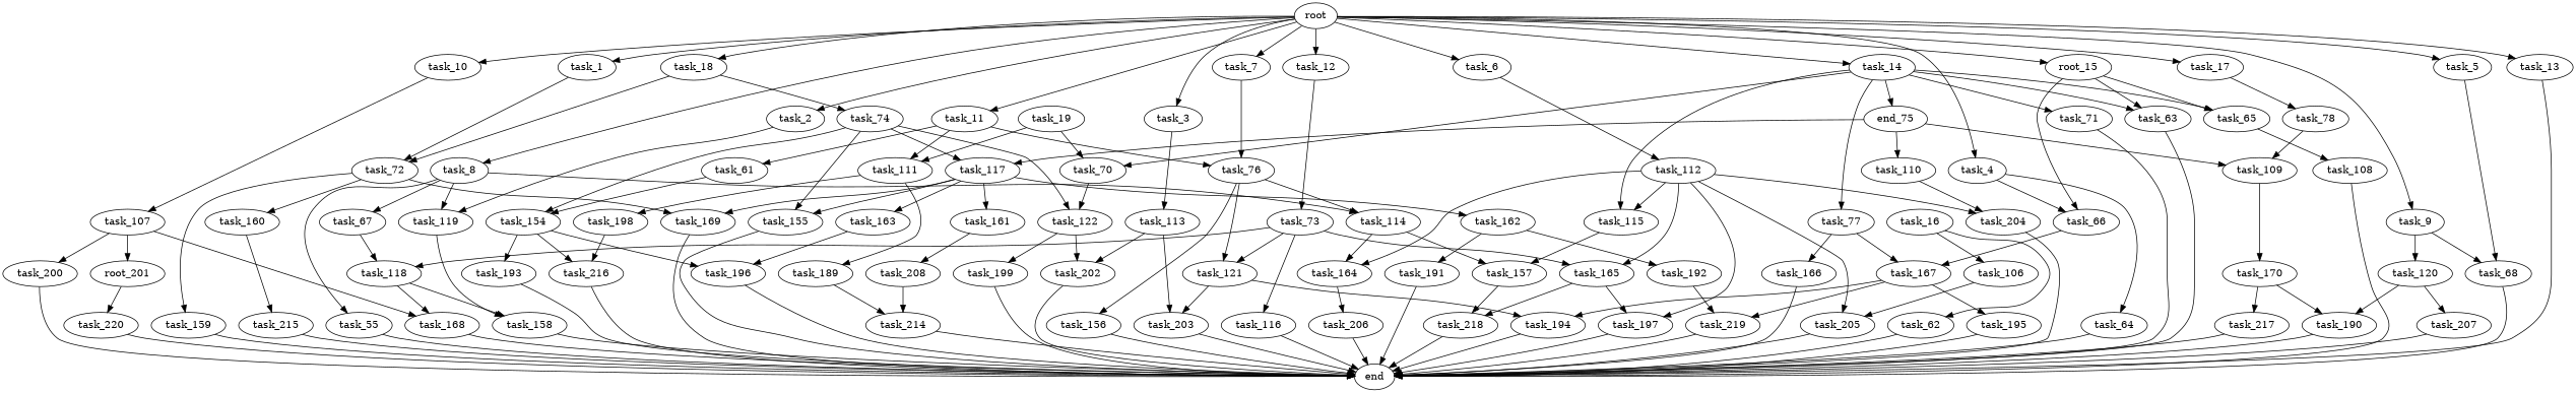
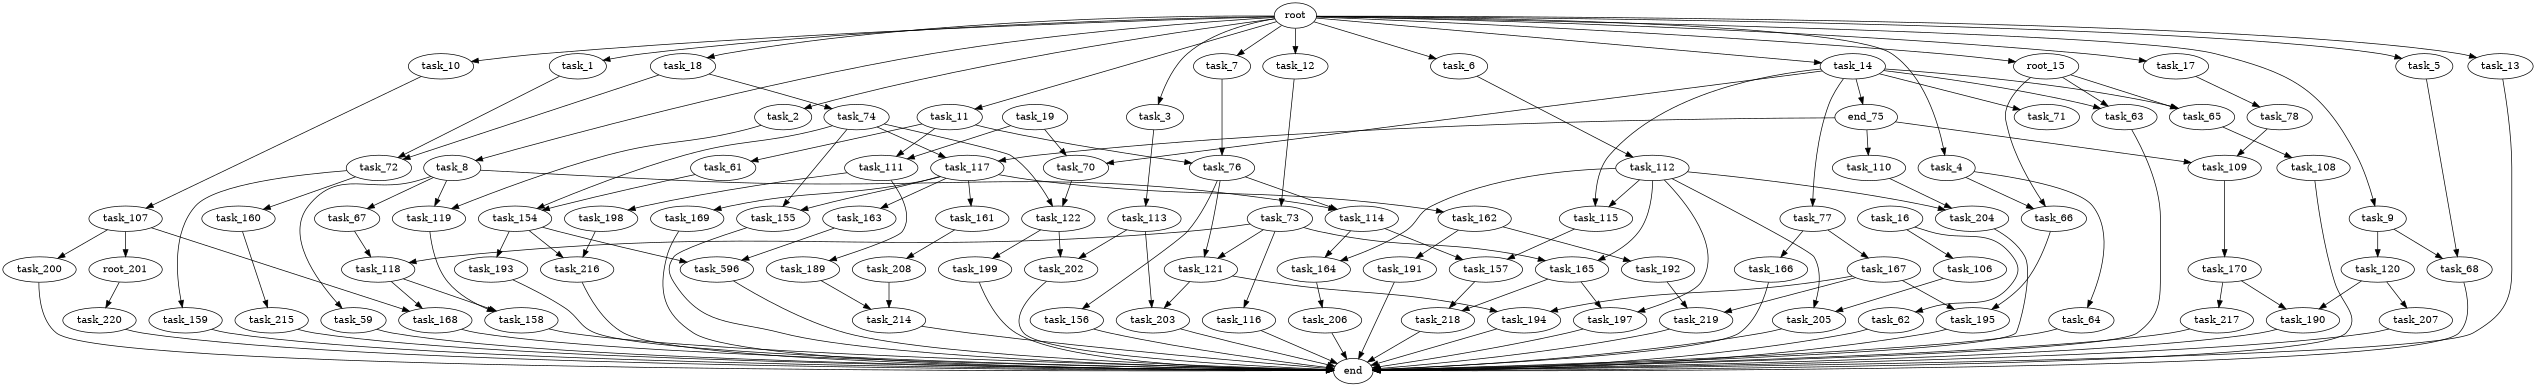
  digraph {
    task_116
    end
    task_163
-   task_196
+   task_196 [label=task_596]
    n5 [label=root_15]
    task_65
    task_63
    task_66
    task_108
    task_167
    task_118
    task_158
    task_168
    task_169
    task_207
    task_161
    task_208
    task_214
    task_191
    task_7
    task_76
    task_121
    task_156
    task_114
    task_119
    task_220
    task_166
    n28 [label=end_75]
    task_117
    task_109
    task_110
    task_155
    task_162
    task_170
    task_204
    task_154
    task_216
    task_193
    task_106
    task_205
    task_192
    task_9
    task_68
    task_120
    task_190
    task_112
    task_164
    task_165
    task_197
    task_115
    task_206
    task_218
-   task_59 [label=task_55]
+   task_59
    task_194
    task_203
    task_217
    task_73
    task_64
    task_77
    task_195
    task_219
    task_198
    task_18
    task_72
    task_74
    task_159
    task_160
    task_122
    task_157
    task_215
    task_61
    task_1
    task_78
    n74 [label=root_201]
    task_189
    task_62
    task_19
    task_70
    task_111
    task_11
    task_4
    task_10
    task_107
    task_200
    task_202
    task_199
    task_71
    task_67
    task_14
    task_12
    task_13
    task_3
    task_113
    task_5
    task_6
    task_2
    task_17
    root
    task_8
    task_16
    task_116 -> end
    task_163 -> task_196
    task_196 -> end
    n5 -> task_65
    n5 -> task_63
    n5 -> task_66
    task_65 -> task_108
    task_63 -> end
-   task_66 -> task_167
+   task_66 -> task_195
    task_108 -> end
    task_167 -> task_194
    task_167 -> task_195
    task_167 -> task_219
    task_118 -> task_158
    task_118 -> task_168
    task_158 -> end
    task_168 -> end
    task_169 -> end
    task_207 -> end
    task_161 -> task_208
    task_208 -> task_214
    task_214 -> end
    task_191 -> end
    task_7 -> task_76
    task_76 -> task_121
    task_76 -> task_156
    task_76 -> task_114
    task_121 -> task_194
    task_121 -> task_203
    task_156 -> end
    task_114 -> task_164
    task_114 -> task_157
    task_119 -> task_158
    task_220 -> end
    task_166 -> end
    n28 -> task_117
    n28 -> task_109
    n28 -> task_110
    task_117 -> task_163
    task_117 -> task_169
    task_117 -> task_161
    task_117 -> task_155
    task_117 -> task_162
    task_109 -> task_170
    task_110 -> task_204
    task_155 -> end
    task_162 -> task_191
    task_162 -> task_192
    task_170 -> task_190
    task_170 -> task_217
    task_204 -> end
    task_154 -> task_196
    task_154 -> task_216
    task_154 -> task_193
    task_216 -> end
    task_193 -> end
    task_106 -> task_205
    task_205 -> end
    task_192 -> task_219
    task_9 -> task_68
    task_9 -> task_120
    task_68 -> end
    task_120 -> task_207
    task_120 -> task_190
    task_190 -> end
    task_112 -> task_204
    task_112 -> task_205
    task_112 -> task_164
    task_112 -> task_165
    task_112 -> task_197
    task_112 -> task_115
    task_164 -> task_206
    task_165 -> task_197
    task_165 -> task_218
    task_197 -> end
    task_115 -> task_157
    task_206 -> end
    task_218 -> end
    task_59 -> end
    task_194 -> end
    task_203 -> end
    task_217 -> end
    task_73 -> task_116
    task_73 -> task_118
    task_73 -> task_121
    task_73 -> task_165
    task_64 -> end
    task_77 -> task_167
    task_77 -> task_166
    task_195 -> end
    task_219 -> end
    task_198 -> task_216
    task_18 -> task_72
    task_18 -> task_74
-   task_72 -> task_169
    task_72 -> task_159
    task_72 -> task_160
    task_74 -> task_117
    task_74 -> task_155
    task_74 -> task_154
    task_74 -> task_122
    task_159 -> end
    task_160 -> task_215
    task_122 -> task_202
    task_122 -> task_199
    task_157 -> task_218
    task_215 -> end
    task_61 -> task_154
    task_1 -> task_72
    task_78 -> task_109
    n74 -> task_220
    task_189 -> task_214
    task_62 -> end
    task_19 -> task_70
    task_19 -> task_111
    task_70 -> task_122
    task_111 -> task_198
    task_111 -> task_189
    task_11 -> task_76
    task_11 -> task_61
    task_11 -> task_111
    task_4 -> task_66
    task_4 -> task_64
    task_10 -> task_107
    task_107 -> task_168
    task_107 -> n74
    task_107 -> task_200
    task_200 -> end
    task_202 -> end
    task_199 -> end
-   task_71 -> end
    task_67 -> task_118
    task_14 -> task_65
    task_14 -> task_63
    task_14 -> n28
    task_14 -> task_115
    task_14 -> task_77
    task_14 -> task_70
    task_14 -> task_71
    task_12 -> task_73
    task_13 -> end
    task_3 -> task_113
    task_113 -> task_203
    task_113 -> task_202
    task_5 -> task_68
    task_6 -> task_112
    task_2 -> task_119
    task_17 -> task_78
    root -> n5
    root -> task_7
    root -> task_9
    root -> task_18
    root -> task_1
    root -> task_11
    root -> task_4
    root -> task_10
    root -> task_14
    root -> task_12
    root -> task_13
    root -> task_3
    root -> task_5
    root -> task_6
    root -> task_2
    root -> task_17
    root -> task_8
    task_8 -> task_114
    task_8 -> task_119
    task_8 -> task_59
    task_8 -> task_67
    task_16 -> task_106
    task_16 -> task_62
  }
